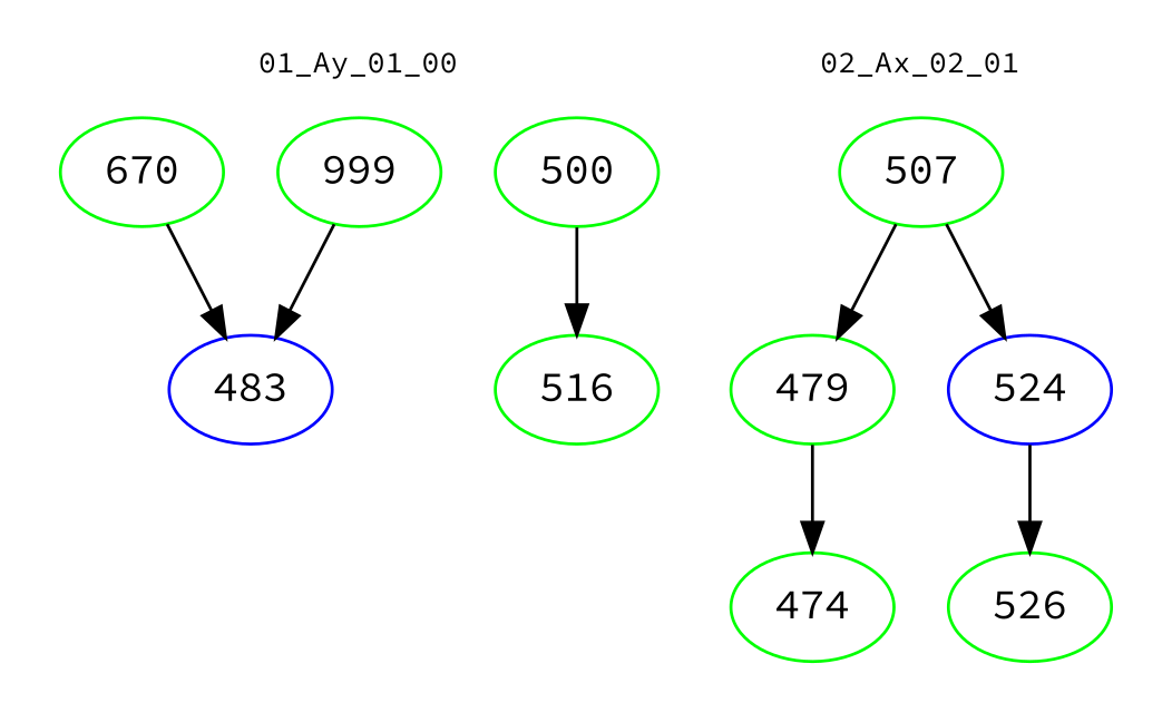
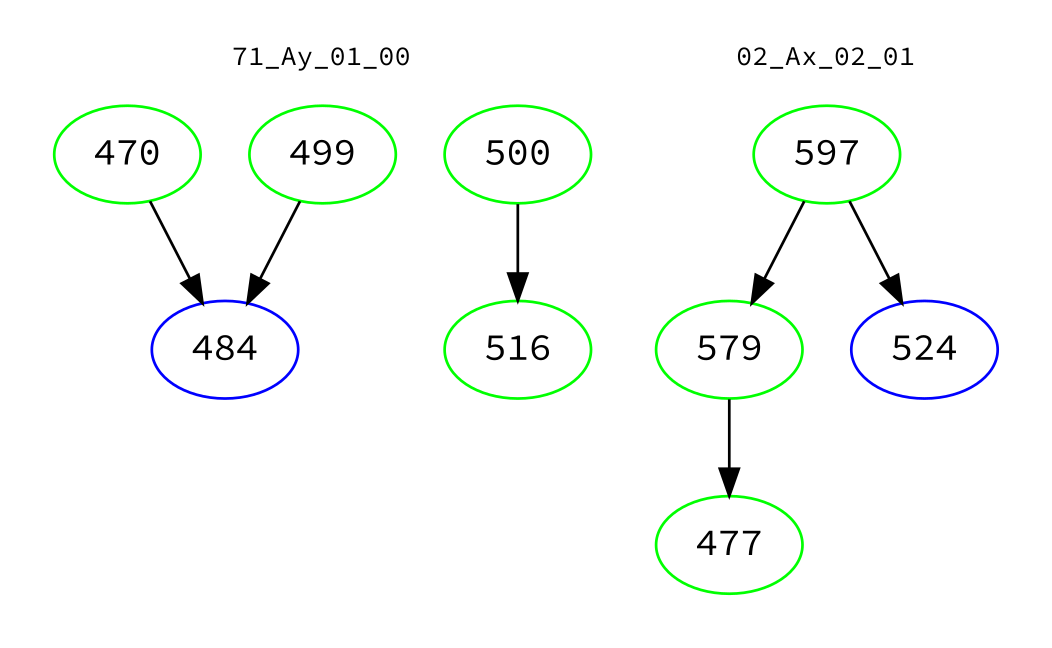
  digraph {
    fontname="Source Code Pro"
    node [color=green fontname="Source Code Pro"]
    edge [color=black fontname="Source Code Pro"]
-   n1 [label=999]
-   n2 [color=blue label=483]
+   n1 [label=499]
+   n2 [color=blue label=484]
    n3 [label=500]
-   n4 [label=670]
+   n4 [label=470]
    n5 [label=516]
-   n6 [label=507]
-   n7 [label=479]
+   n6 [label=597]
+   n7 [label=579]
    n8 [color=blue label=524]
-   n9 [label=474]
-   n10 [label=526]
+   n9 [label=477]
    subgraph cluster_1 {
      color=white
      fontsize=10
-     label="01_Ay_01_00"
+     label="71_Ay_01_00"
      n1
      n2
      n3
      n4
      n5
    }
    subgraph cluster_2 {
      color=white
      fontsize=10
      label="02_Ax_02_01"
      n6
      n7
      n8
      n9
-     n10
    }
    n1 -> n2
    n3 -> n5
    n4 -> n2
    n6 -> n7
    n6 -> n8
    n7 -> n9
-   n8 -> n10
  }
